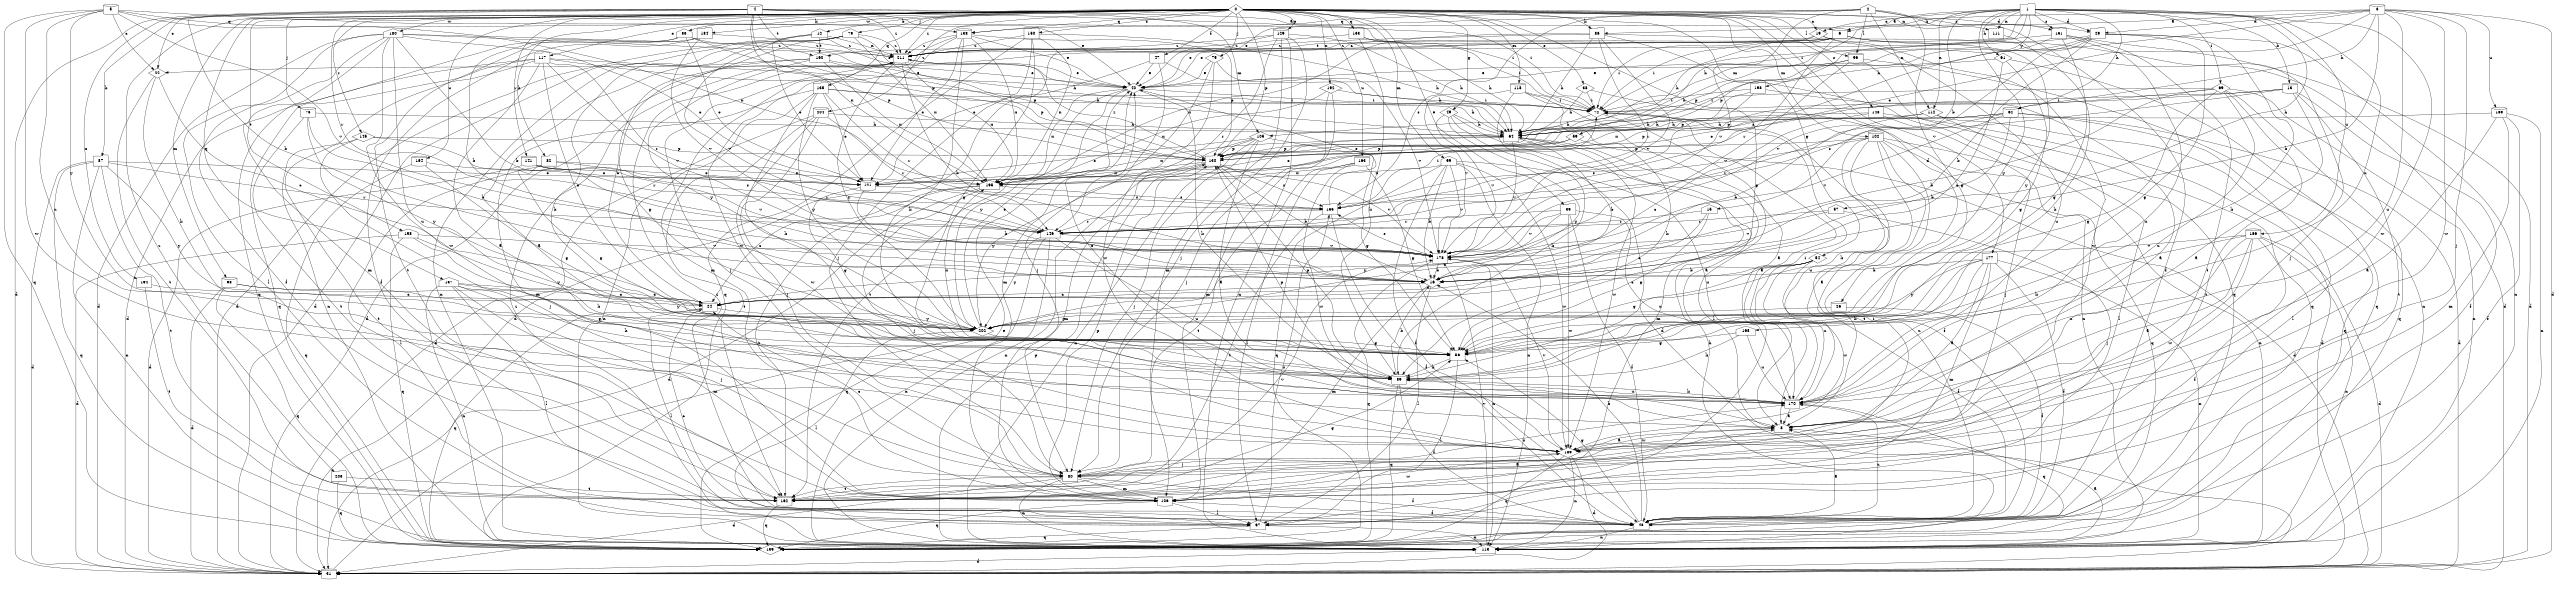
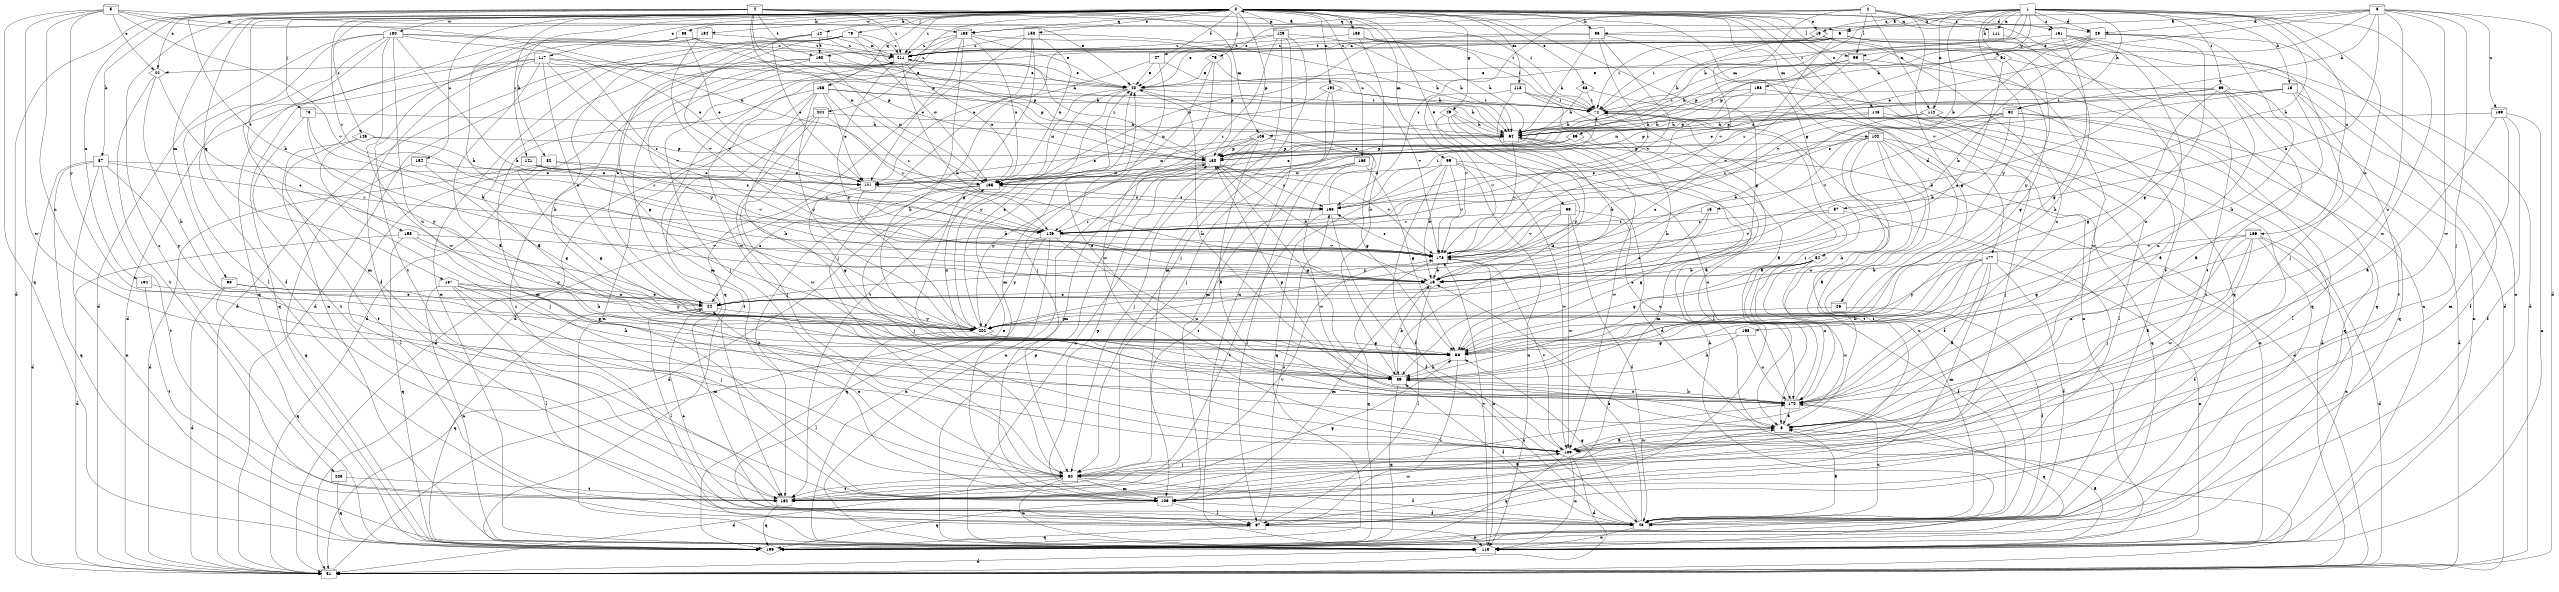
  strict digraph {
    node [shape=cylinder]
    0 [shape=diamond]
    12 [shape=house]
    19 [shape=diamond]
    26
    29 [shape=folder]
    38 [shape=diamond]
    39 [shape=folder]
    47 [shape=folder]
    49 [shape=diamond]
    54 [shape=diamond]
    56 [shape=folder]
    73
    75 [shape=diamond]
    79 [shape=house]
    82 [shape=folder]
    83 [shape=house]
    86 [shape=folder]
    96
    98
    99 [shape=house]
    102
    111 [shape=folder]
    117 [shape=folder]
    118
    129
    130 [shape=folder]
    133 [shape=folder]
    135 [shape=folder]
    137 [shape=house]
    138
    141
    145 [shape=diamond]
    146 [shape=house]
    148 [shape=folder]
    150 [shape=folder]
    158 [shape=house]
    163
    164
    177 [shape=folder]
    180 [shape=house]
    184 [shape=folder]
    192 [shape=diamond]
    203 [shape=folder]
    204
    211
    40 [shape=diamond]
    178 [shape=folder]
    31
    121
    160 [shape=house]
    72 [shape=diamond]
    n52 [label=189 shape=diamond]
    170
    202 [shape=diamond]
    48 [shape=house]
    155 [shape=folder]
    16 [shape=diamond]
    113 [shape=house]
    89
    64 [shape=folder]
    80 [shape=folder]
    8 [shape=house]
    24
    195 [shape=house]
    97 [shape=house]
    162
    106
    139 [shape=diamond]
    1 [shape=folder]
    6
    13
    15 [shape=house]
    57 [shape=house]
    59 [shape=diamond]
    61 [shape=diamond]
    62
    69 [shape=diamond]
    105 [shape=diamond]
    112 [shape=diamond]
    151 [shape=folder]
    166
    168 [shape=house]
    198 [shape=folder]
    22 [shape=diamond]
    2 [shape=house]
    3
    169
    4
    87 [shape=folder]
    194 [shape=folder]
    5
    0 -> 12 [label=b]
    0 -> 19 [label=c]
    0 -> 26 [label=d]
    0 -> 29 [label=d]
    0 -> 38 [label=e]
    0 -> 39 [label=e]
    0 -> 47 [label=f]
    0 -> 49 [label=g]
    0 -> 54 [label=g]
    0 -> 56 [label=g]
    0 -> 73 [label=j]
    0 -> 75 [label=j]
    0 -> 79 [label=j]
    0 -> 82 [label=k]
    0 -> 83 [label=k]
    0 -> 86 [label=k]
    0 -> 96 [label=l]
    0 -> 98 [label=m]
    0 -> 99 [label=m]
    0 -> 102 [label=m]
    0 -> 111 [label=n]
    0 -> 117 [label=o]
    0 -> 118 [label=o]
-   0 -> 129 [label=p]
+   129 -> 0 [label=p]
    0 -> 130 [label=p]
    0 -> 133 [label=q]
    0 -> 135 [label=q]
    0 -> 137 [label=q]
    0 -> 138 [label=q]
    0 -> 141 [label=r]
    0 -> 145 [label=r]
    0 -> 146 [label=r]
    0 -> 148 [label=s]
    0 -> 150 [label=s]
    0 -> 158 [label=t]
    0 -> 163 [label=u]
    0 -> 164 [label=u]
    0 -> 177 [label=v]
    0 -> 180 [label=w]
    0 -> 184 [label=w]
    0 -> 192 [label=x]
    0 -> 203 [label=z]
    0 -> 204 [label=z]
    0 -> 211 [label=z]
    12 -> 211 [label=n]
    12 -> 40 [label=e]
    12 -> 178 [label=v]
    12 -> 31 [label=d]
    12 -> 121 [label=o]
    12 -> 160 [label=t]
    19 -> 211 [label=z]
    19 -> 72 [label=i]
    19 -> n52 [label=w]
    19 -> 170 [label=u]
    26 -> 202 [label=y]
    26 -> 48 [label=f]
    29 -> 56 [label=g]
    29 -> 130 [label=p]
-   29 -> 40 [label=e]
+   29 -> 96 [label=e]
    29 -> 178 [label=v]
    29 -> 155 [label=s]
    29 -> 16 [label=b]
    29 -> 113 [label=n]
    29 -> 89 [label=k]
    38 -> 72 [label=i]
    38 -> 113 [label=n]
    38 -> 64 [label=h]
    39 -> 146 [label=r]
    39 -> 178 [label=v]
    39 -> n52 [label=w]
    39 -> 170 [label=u]
    39 -> 202 [label=y]
    39 -> 48 [label=f]
    47 -> 40 [label=e]
    47 -> 31 [label=d]
    47 -> 64 [label=h]
    47 -> 80 [label=j]
    49 -> 178 [label=v]
    49 -> 202 [label=y]
    49 -> 89 [label=k]
    49 -> 64 [label=h]
    49 -> 8 [label=a]
    54 -> 56 [label=g]
    54 -> n52 [label=w]
    54 -> 170 [label=u]
    54 -> 48 [label=f]
    54 -> 16 [label=b]
    54 -> 24 [label=c]
    56 -> 89 [label=k]
    56 -> 195 [label=x]
    56 -> 97 [label=l]
    73 -> 202 [label=y]
    73 -> 16 [label=b]
    73 -> 64 [label=h]
    73 -> 162 [label=t]
    75 -> 40 [label=e]
    75 -> 178 [label=v]
    75 -> n52 [label=w]
    75 -> 106 [label=m]
    79 -> 130 [label=p]
    79 -> 211 [label=z]
    79 -> 31 [label=d]
    79 -> 113 [label=n]
    79 -> 89 [label=k]
    79 -> 24 [label=c]
    79 -> 195 [label=x]
    82 -> 56 [label=g]
    82 -> 146 [label=r]
    82 -> 195 [label=x]
    82 -> 97 [label=l]
    83 -> 130 [label=p]
    83 -> 211 [label=z]
    83 -> 121 [label=o]
    83 -> 16 [label=b]
    83 -> 139 [label=q]
    86 -> 146 [label=r]
    86 -> 211 [label=z]
    86 -> 178 [label=v]
    86 -> 31 [label=d]
    86 -> 64 [label=h]
    86 -> 195 [label=x]
    86 -> 139 [label=q]
    96 -> 40 [label=e]
    96 -> 178 [label=v]
    96 -> 113 [label=n]
    96 -> 64 [label=h]
    96 -> 139 [label=q]
    98 -> 31 [label=d]
    98 -> 202 [label=y]
    98 -> 24 [label=c]
    98 -> 139 [label=q]
    99 -> 178 [label=v]
    99 -> n52 [label=w]
    99 -> 170 [label=u]
    99 -> 48 [label=f]
    99 -> 16 [label=b]
    99 -> 113 [label=n]
    99 -> 195 [label=x]
    99 -> 139 [label=q]
    102 -> 130 [label=p]
    102 -> 170 [label=u]
    102 -> 48 [label=f]
    102 -> 155 [label=s]
    102 -> 113 [label=n]
    102 -> 89 [label=k]
    102 -> 8 [label=a]
    102 -> 162 [label=t]
    102 -> 139 [label=q]
    111 -> 89 [label=k]
    117 -> 146 [label=r]
    117 -> 40 [label=e]
    117 -> 178 [label=v]
    117 -> 31 [label=d]
    117 -> 113 [label=n]
    117 -> 64 [label=h]
    117 -> 8 [label=a]
    117 -> 24 [label=c]
    117 -> 139 [label=q]
    118 -> 178 [label=v]
    118 -> 31 [label=d]
    118 -> 72 [label=i]
    118 -> 89 [label=k]
    118 -> 8 [label=a]
    129 -> 146 [label=r]
    129 -> 211 [label=z]
    129 -> 121 [label=o]
    129 -> 113 [label=n]
    129 -> 64 [label=h]
    129 -> 80 [label=j]
    129 -> 106 [label=m]
    130 -> 211 [label=z]
    130 -> 178 [label=v]
    130 -> 202 [label=y]
    130 -> 155 [label=s]
    130 -> 16 [label=b]
    130 -> 113 [label=n]
    130 -> 195 [label=x]
    133 -> 211 [label=z]
    133 -> 72 [label=i]
    133 -> 89 [label=k]
    133 -> 64 [label=h]
    135 -> 146 [label=r]
    135 -> 121 [label=o]
    135 -> 72 [label=i]
    135 -> 202 [label=y]
    135 -> 113 [label=n]
    135 -> 89 [label=k]
    135 -> 64 [label=h]
    135 -> 106 [label=m]
    137 -> 56 [label=g]
    137 -> 113 [label=n]
    137 -> 89 [label=k]
    137 -> 80 [label=j]
    137 -> 24 [label=c]
    137 -> 97 [label=l]
    137 -> 106 [label=m]
    138 -> 130 [label=p]
    138 -> 211 [label=z]
    138 -> 40 [label=e]
    138 -> 121 [label=o]
    138 -> n52 [label=w]
    138 -> 89 [label=k]
    138 -> 195 [label=x]
    138 -> 106 [label=m]
    141 -> 178 [label=v]
    141 -> 31 [label=d]
    141 -> 121 [label=o]
    141 -> 155 [label=s]
    145 -> 130 [label=p]
    145 -> 146 [label=r]
    145 -> 80 [label=j]
    145 -> 162 [label=t]
    146 -> 178 [label=v]
    146 -> 170 [label=u]
    146 -> 202 [label=y]
    146 -> 113 [label=n]
    146 -> 139 [label=q]
    148 -> 31 [label=d]
    148 -> 64 [label=h]
    148 -> 80 [label=j]
    148 -> 24 [label=c]
    150 -> 56 [label=g]
    150 -> 211 [label=z]
    150 -> 64 [label=h]
    150 -> 80 [label=j]
    150 -> 195 [label=x]
    150 -> 139 [label=q]
    158 -> 178 [label=v]
    158 -> 31 [label=d]
    158 -> 202 [label=y]
    158 -> 89 [label=k]
    158 -> 139 [label=q]
    163 -> 56 [label=g]
    163 -> n52 [label=w]
    163 -> 195 [label=x]
    163 -> 97 [label=l]
    163 -> 162 [label=t]
    164 -> 56 [label=g]
    164 -> 121 [label=o]
    164 -> 139 [label=q]
    177 -> 170 [label=u]
    177 -> 202 [label=y]
    177 -> 48 [label=f]
    177 -> 16 [label=b]
    177 -> 113 [label=n]
    177 -> 89 [label=k]
    177 -> 8 [label=a]
    177 -> 106 [label=m]
    180 -> 211 [label=z]
    180 -> 31 [label=d]
    180 -> 121 [label=o]
    180 -> n52 [label=w]
    180 -> 170 [label=u]
    180 -> 48 [label=f]
    180 -> 16 [label=b]
    180 -> 64 [label=h]
    180 -> 97 [label=l]
    180 -> 106 [label=m]
    184 -> 211 [label=z]
    184 -> 178 [label=v]
    184 -> 48 [label=f]
    184 -> 162 [label=t]
    192 -> 72 [label=i]
    192 -> 80 [label=j]
    192 -> 195 [label=x]
    192 -> 106 [label=m]
    203 -> 162 [label=t]
    203 -> 139 [label=q]
    204 -> 146 [label=r]
    204 -> 31 [label=d]
    204 -> n52 [label=w]
    204 -> 64 [label=h]
    204 -> 80 [label=j]
    204 -> 162 [label=t]
    211 -> 40 [label=e]
    211 -> 31 [label=d]
    211 -> 202 [label=y]
    211 -> 16 [label=b]
    211 -> 80 [label=j]
    211 -> 195 [label=x]
    40 -> 72 [label=i]
    40 -> 202 [label=y]
    40 -> 89 [label=k]
    40 -> 195 [label=x]
    40 -> 162 [label=t]
    178 -> 155 [label=s]
    178 -> 16 [label=b]
    178 -> 113 [label=n]
    178 -> 139 [label=q]
    31 -> 40 [label=e]
    121 -> 56 [label=g]
    121 -> 155 [label=s]
    121 -> 16 [label=b]
    160 -> 56 [label=g]
    160 -> 130 [label=p]
    160 -> 40 [label=e]
    160 -> 202 [label=y]
    160 -> 8 [label=a]
    160 -> 195 [label=x]
    72 -> 64 [label=h]
    72 -> 8 [label=a]
    72 -> 97 [label=l]
    n52 -> 178 [label=v]
    n52 -> 31 [label=d]
    n52 -> 113 [label=n]
    n52 -> 80 [label=j]
    n52 -> 8 [label=a]
    n52 -> 139 [label=q]
    170 -> 130 [label=p]
    170 -> 40 [label=e]
    170 -> 72 [label=i]
    170 -> 89 [label=k]
    170 -> 8 [label=a]
    170 -> 139 [label=q]
    202 -> 56 [label=g]
    202 -> 40 [label=e]
    202 -> 97 [label=l]
    48 -> 56 [label=g]
    48 -> 211 [label=z]
    48 -> 72 [label=i]
    48 -> 170 [label=u]
    48 -> 16 [label=b]
    48 -> 113 [label=n]
    48 -> 8 [label=a]
    48 -> 24 [label=c]
    155 -> 146 [label=r]
    155 -> 40 [label=e]
    155 -> 72 [label=i]
    155 -> 48 [label=f]
    155 -> 162 [label=t]
    16 -> 24 [label=c]
    16 -> 97 [label=l]
    16 -> 106 [label=m]
    113 -> 130 [label=p]
    113 -> 211 [label=z]
    113 -> 178 [label=v]
    113 -> 31 [label=d]
    113 -> 64 [label=h]
    113 -> 8 [label=a]
    89 -> 130 [label=p]
    89 -> 170 [label=u]
-   89 -> 48 [label=f]
+   48 -> 89 [label=f]
    89 -> 16 [label=b]
    89 -> 139 [label=q]
    64 -> 130 [label=p]
    64 -> 178 [label=v]
    64 -> n52 [label=w]
    64 -> 16 [label=b]
    64 -> 195 [label=x]
    64 -> 106 [label=m]
    80 -> 31 [label=d]
    80 -> 170 [label=u]
    80 -> 48 [label=f]
    80 -> 113 [label=n]
    80 -> 24 [label=c]
    80 -> 162 [label=t]
    80 -> 106 [label=m]
    8 -> n52 [label=w]
    24 -> 202 [label=y]
    24 -> 97 [label=l]
    24 -> 139 [label=q]
    195 -> 31 [label=d]
    195 -> 155 [label=s]
    195 -> 80 [label=j]
    195 -> 24 [label=c]
    195 -> 162 [label=t]
    97 -> 155 [label=s]
    97 -> 113 [label=n]
    97 -> 139 [label=q]
    162 -> 56 [label=g]
    162 -> 178 [label=v]
    162 -> 8 [label=a]
    162 -> 139 [label=q]
    106 -> 130 [label=p]
    106 -> n52 [label=w]
    106 -> 48 [label=f]
    106 -> 97 [label=l]
    106 -> 139 [label=q]
    1 -> 19 [label=c]
    1 -> 29 [label=d]
    1 -> 111 [label=n]
    1 -> 72 [label=i]
    1 -> n52 [label=w]
    1 -> 202 [label=y]
    1 -> 6 [label=a]
    1 -> 13 [label=b]
    1 -> 15 [label=b]
    1 -> 57 [label=h]
    1 -> 59 [label=h]
    1 -> 61 [label=h]
    1 -> 62 [label=h]
    1 -> 69 [label=i]
    1 -> 105 [label=m]
    1 -> 112 [label=n]
    1 -> 151 [label=s]
    1 -> 166 [label=u]
    1 -> 168 [label=u]
    1 -> 198 [label=y]
    6 -> 146 [label=r]
    6 -> 40 [label=e]
    6 -> 160 [label=t]
    6 -> 72 [label=i]
    6 -> 202 [label=y]
    6 -> 64 [label=h]
    6 -> 80 [label=j]
    6 -> 22 [label=c]
    13 -> 130 [label=p]
    13 -> 72 [label=i]
    13 -> 48 [label=f]
    13 -> 155 [label=s]
    13 -> 8 [label=a]
    13 -> 162 [label=t]
    15 -> 56 [label=g]
    15 -> 146 [label=r]
    15 -> 24 [label=c]
    57 -> 146 [label=r]
    57 -> 178 [label=v]
    57 -> 80 [label=j]
    59 -> 130 [label=p]
    59 -> 31 [label=d]
    59 -> 121 [label=o]
    61 -> 56 [label=g]
    61 -> 40 [label=e]
    61 -> 24 [label=c]
    61 -> 139 [label=q]
    62 -> 130 [label=p]
    62 -> 146 [label=r]
    62 -> 178 [label=v]
    62 -> 31 [label=d]
    62 -> 16 [label=b]
    62 -> 64 [label=h]
    62 -> 97 [label=l]
    69 -> 56 [label=g]
    69 -> 121 [label=o]
    69 -> 72 [label=i]
    69 -> 170 [label=u]
    69 -> 16 [label=b]
    69 -> 113 [label=n]
    69 -> 162 [label=t]
    69 -> 139 [label=q]
    105 -> 56 [label=g]
    105 -> 130 [label=p]
    105 -> 121 [label=o]
    105 -> 113 [label=n]
    105 -> 80 [label=j]
    105 -> 8 [label=a]
    105 -> 106 [label=m]
    112 -> 16 [label=b]
    112 -> 64 [label=h]
    112 -> 97 [label=l]
    112 -> 139 [label=q]
    151 -> 56 [label=g]
    151 -> 130 [label=p]
    151 -> 211 [label=z]
    151 -> 31 [label=d]
    151 -> 170 [label=u]
    151 -> 162 [label=t]
-   166 -> 56 [label=k]
+   166 -> 56 [label=g]
    166 -> 178 [label=v]
    166 -> 31 [label=d]
    166 -> n52 [label=w]
    166 -> 170 [label=u]
    166 -> 48 [label=f]
    166 -> 113 [label=n]
    166 -> 8 [label=a]
    168 -> 56 [label=g]
    168 -> 170 [label=u]
    168 -> 89 [label=k]
    198 -> 130 [label=p]
    198 -> 72 [label=i]
    198 -> 8 [label=a]
    198 -> 195 [label=x]
    22 -> 89 [label=k]
    22 -> 24 [label=c]
    22 -> 162 [label=t]
    2 -> 56 [label=g]
    2 -> 96 [label=l]
    2 -> 138 [label=q]
    2 -> 40 [label=e]
    2 -> 178 [label=v]
    2 -> 48 [label=f]
    2 -> 155 [label=s]
    2 -> 112 [label=n]
    2 -> 151 [label=s]
    3 -> 29 [label=d]
    3 -> 86 [label=k]
    3 -> 31 [label=d]
    3 -> 121 [label=o]
    3 -> n52 [label=w]
    3 -> 170 [label=u]
    3 -> 16 [label=b]
    3 -> 64 [label=h]
    3 -> 80 [label=j]
    3 -> 6 [label=a]
    3 -> 62 [label=h]
    3 -> 169 [label=u]
    169 -> 48 [label=f]
    169 -> 113 [label=n]
    169 -> 64 [label=h]
    169 -> 8 [label=a]
    169 -> 106 [label=m]
    4 -> 130 [label=p]
    4 -> 211 [label=z]
    4 -> 40 [label=e]
    4 -> 31 [label=d]
    4 -> 160 [label=t]
    4 -> 72 [label=i]
    4 -> 16 [label=b]
    4 -> 195 [label=x]
    4 -> 6 [label=a]
    4 -> 105 [label=m]
    4 -> 22 [label=c]
    4 -> 87 [label=k]
    4 -> 194 [label=x]
    87 -> 146 [label=r]
    87 -> 31 [label=d]
    87 -> 121 [label=o]
    87 -> 202 [label=y]
    87 -> 113 [label=n]
    87 -> 162 [label=t]
    87 -> 139 [label=q]
    194 -> 24 [label=c]
    194 -> 162 [label=t]
    5 -> 138 [label=q]
    5 -> 178 [label=v]
    5 -> 72 [label=i]
    5 -> n52 [label=w]
    5 -> 170 [label=u]
    5 -> 202 [label=y]
    5 -> 195 [label=x]
    5 -> 139 [label=q]
    5 -> 22 [label=c]
  }
